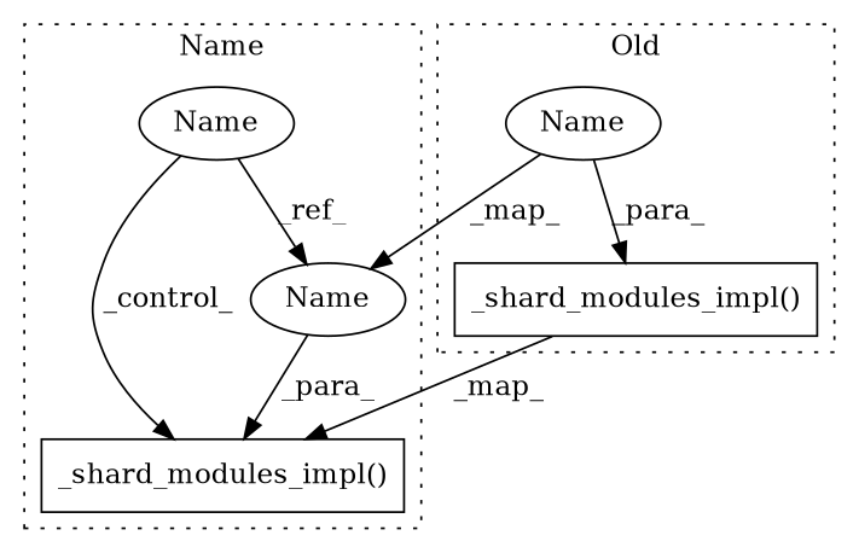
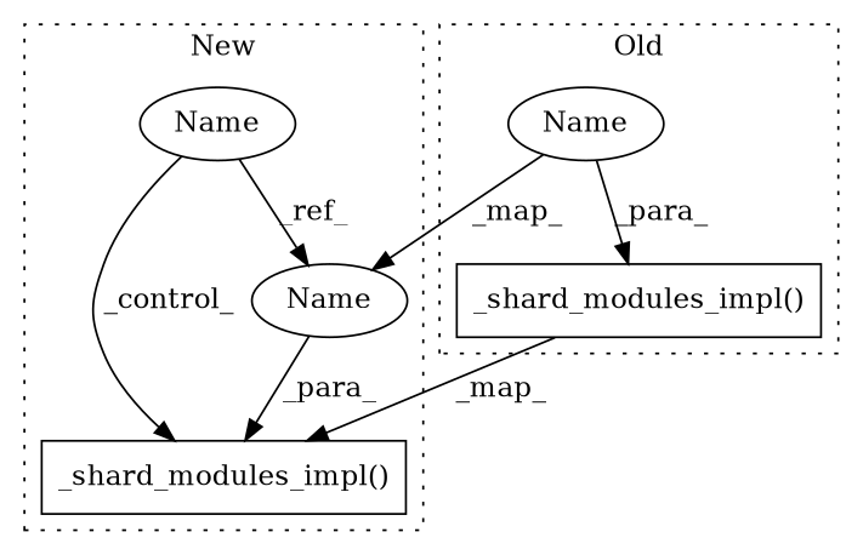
  digraph {
    node [a=87 l=5 shape=ellipse]
    n1 [a=75 l="46,19" label="_shard_modules_impl()" s="12902,13044" shape=box]
    n2 [label=Name s=12948]
    n3 [a=75 l="42,15" label="_shard_modules_impl()" s="12853,12953" shape=box]
    n4 [label=Name s=12799]
    n5 [label=Name s=12895]
    subgraph cluster_1 {
      label=Old
      style=dotted
      n1
      n2
    }
    subgraph cluster_2 {
-     label=Name
+     label=New
      style=dotted
      n3
      n4
      n5
    }
    n1 -> n3 [label=_map_]
    n2 -> n1 [label=_para_]
    n2 -> n5 [label=_map_]
    n4 -> n3 [label=_control_]
    n4 -> n5 [label=_ref_]
    n5 -> n3 [label=_para_]
  }
